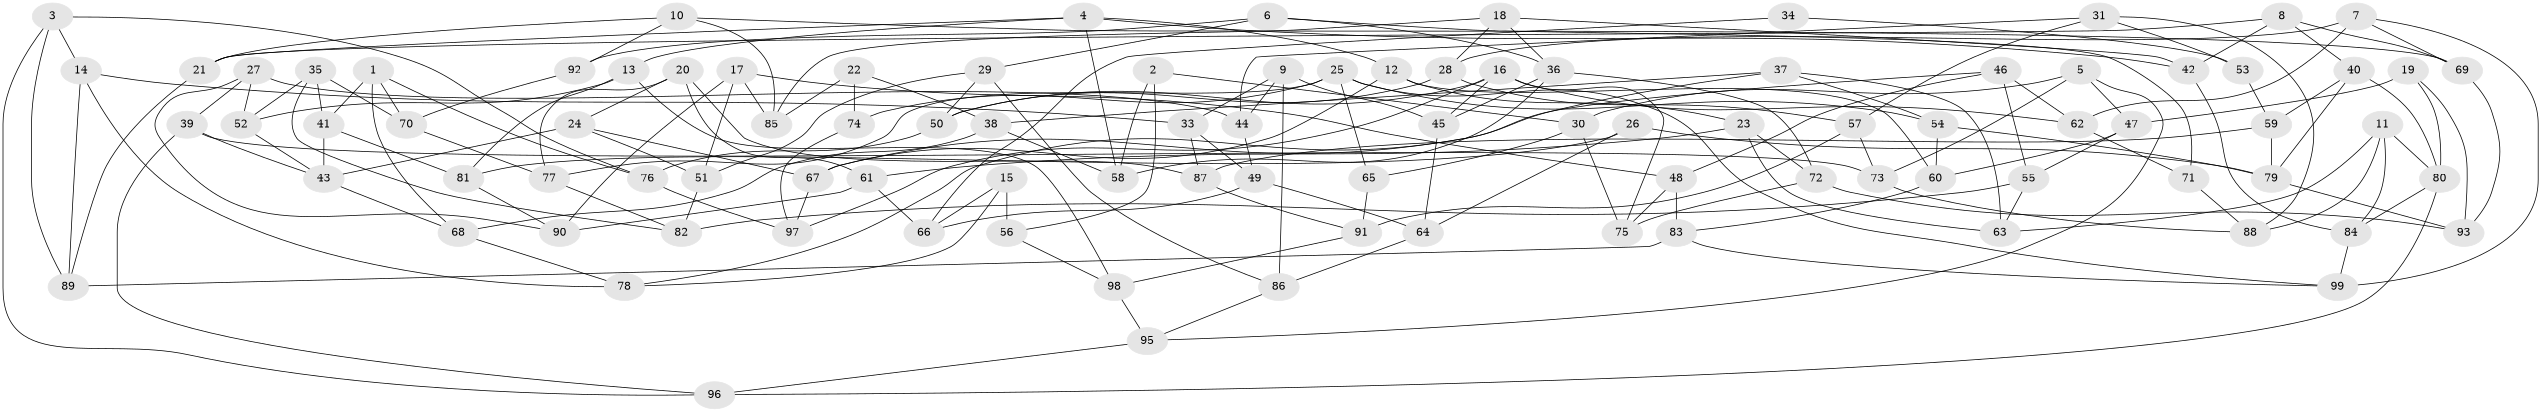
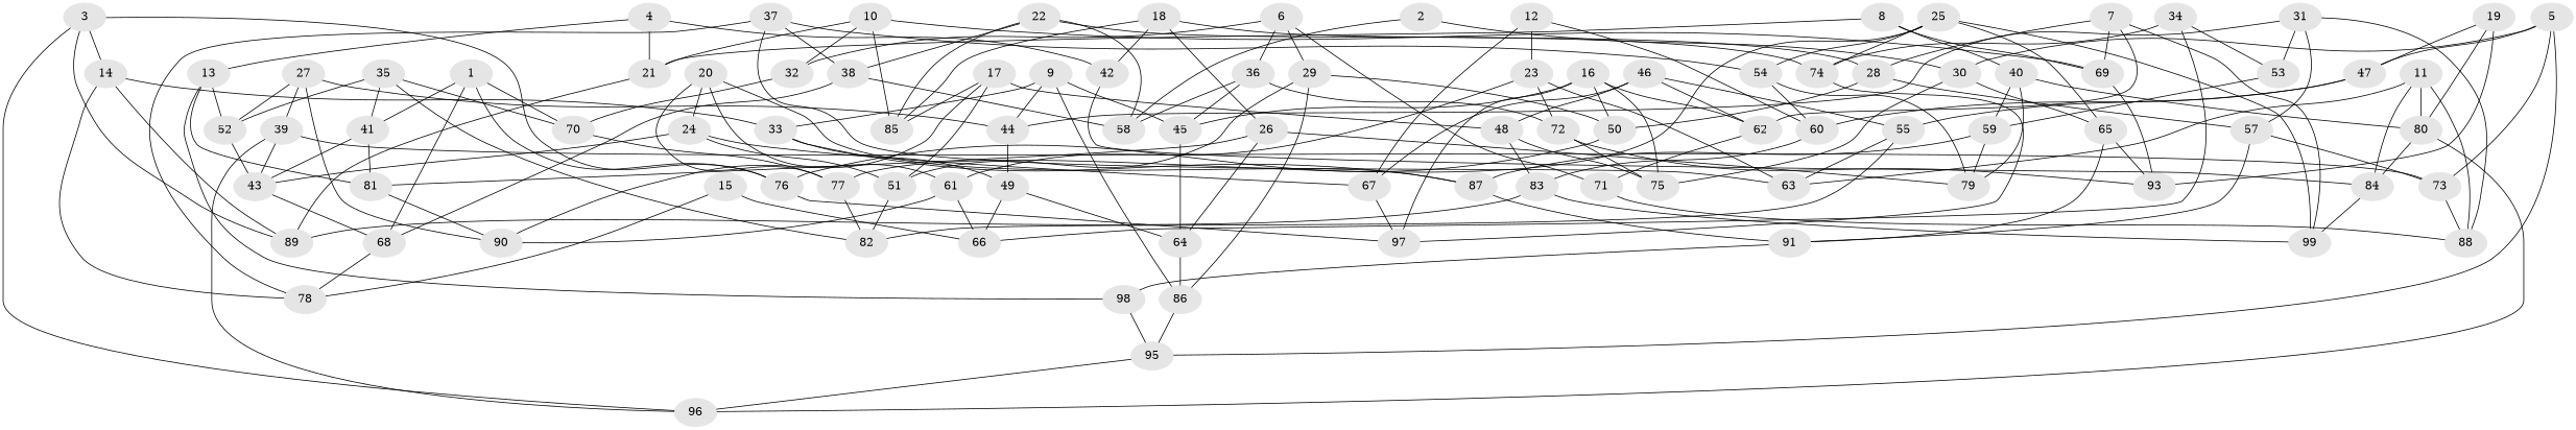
  graph {
    node [color=gray90 style=filled]
    1
    41
    68
    70
    76
    81
    43
    78
    77
    97
    2
    30
-   56
    58
    65
    75
-   32 [label=92]
+   32
    n18 [label=98]
    3
    14
    89
    96
    33
    4
    12
    13
    21
    42
    23
    60
    67
    52
    84
    5
    47
    73
    95
    55
    88
    6
    29
    36
    71
    86
    50
    51
    45
    72
    7
    28
    62
    69
    n53 [label=99]
    57
    93
    8
    40
    80
    79
    59
    9
    44
    87
    49
    64
    10
    85
    11
    63
    19
    61
    83
    90
    15
    66
    54
    16
    17
    48
    82
    18
    26
    20
    24
    91
    22
    38
    74
    25
    27
    39
    31
    53
    34
    35
    37
    46
    1 -- 41
    1 -- 68
    1 -- 70
    1 -- 76
    41 -- 81
    41 -- 43
    68 -- 78
    70 -- 77
    76 -- 97
    81 -- 90
    43 -- 68
    77 -- 82
    2 -- 30
-   2 -- 56
    2 -- 58
    30 -- 65
    30 -- 75
-   56 -- n18
-   79 -- 93
+   65 -- 93
    65 -- 91
    32 -- 70
    n18 -- 95
    3 -- 76
    3 -- 14
    3 -- 89
    3 -- 96
    14 -- 78
    14 -- 89
    14 -- 33
    33 -- 87
    33 -- 49
-   4 -- 12
    4 -- 13
    4 -- 21
    4 -- 42
    12 -- 23
    12 -- 60
    12 -- 67
    13 -- 81
    13 -- n18
    13 -- 52
    21 -- 89
    42 -- 84
    23 -- 72
    23 -- 63
    23 -- 61
    60 -- 83
    67 -- 97
    52 -- 43
    84 -- n53
    5 -- 30
    5 -- 47
    5 -- 73
    5 -- 95
    47 -- 60
    47 -- 55
    73 -- 88
    95 -- 96
    55 -- 63
    55 -- 82
    6 -- 32
    6 -- 29
    6 -- 36
    6 -- 71
    29 -- 86
    29 -- 50
    29 -- 51
    36 -- 58
    36 -- 45
    36 -- 72
    71 -- 88
    86 -- 95
    50 -- 76
    51 -- 82
    45 -- 64
    72 -- 75
    72 -- 93
    7 -- 28
    7 -- 62
    7 -- 69
    7 -- n53
    28 -- 50
    28 -- 57
    62 -- 71
    69 -- 93
    57 -- 73
    57 -- 91
    8 -- 21
-   8 -- 42
    8 -- 69
    8 -- 40
    40 -- 80
    40 -- 79
    40 -- 59
    80 -- 96
    80 -- 84
    59 -- 79
    59 -- 87
    9 -- 33
    9 -- 86
    9 -- 45
    9 -- 44
    44 -- 49
    87 -- 91
    49 -- 64
    49 -- 66
    64 -- 86
    10 -- 32
    10 -- 21
    10 -- 69
    10 -- 85
    11 -- 84
    11 -- 88
    11 -- 80
    11 -- 63
    19 -- 47
    19 -- 93
    19 -- 80
    61 -- 90
    61 -- 66
    83 -- 89
    83 -- n53
    15 -- 78
-   15 -- 56
    15 -- 66
    54 -- 60
    54 -- 79
    16 -- 97
    16 -- 75
    16 -- 50
    16 -- 45
    16 -- 62
    17 -- 51
    17 -- 85
    17 -- 90
    17 -- 48
    48 -- 75
    48 -- 83
    18 -- 42
    18 -- 28
    18 -- 85
-   18 -- 36
+   18 -- 26
    26 -- 81
    26 -- 79
    26 -- 64
    20 -- 77
    20 -- 87
    20 -- 61
    20 -- 24
    24 -- 43
    24 -- 67
    24 -- 51
    91 -- n18
-   4 -- 58
+   22 -- 58
    22 -- 85
    22 -- 38
    22 -- 74
    38 -- 68
    38 -- 58
    74 -- 97
    25 -- 77
    25 -- 65
    25 -- n53
    25 -- 54
    25 -- 74
    27 -- 52
    27 -- 44
    27 -- 90
    27 -- 39
    39 -- 43
    39 -- 96
    39 -- 73
    31 -- 88
    31 -- 57
    31 -- 44
    31 -- 53
    53 -- 59
    34 -- 66
+   34 -- 74
    34 -- 53
    35 -- 41
    35 -- 70
    35 -- 52
    35 -- 82
    37 -- 78
    37 -- 63
    37 -- 54
    37 -- 38
    46 -- 67
    46 -- 55
    46 -- 62
    46 -- 48
  }
